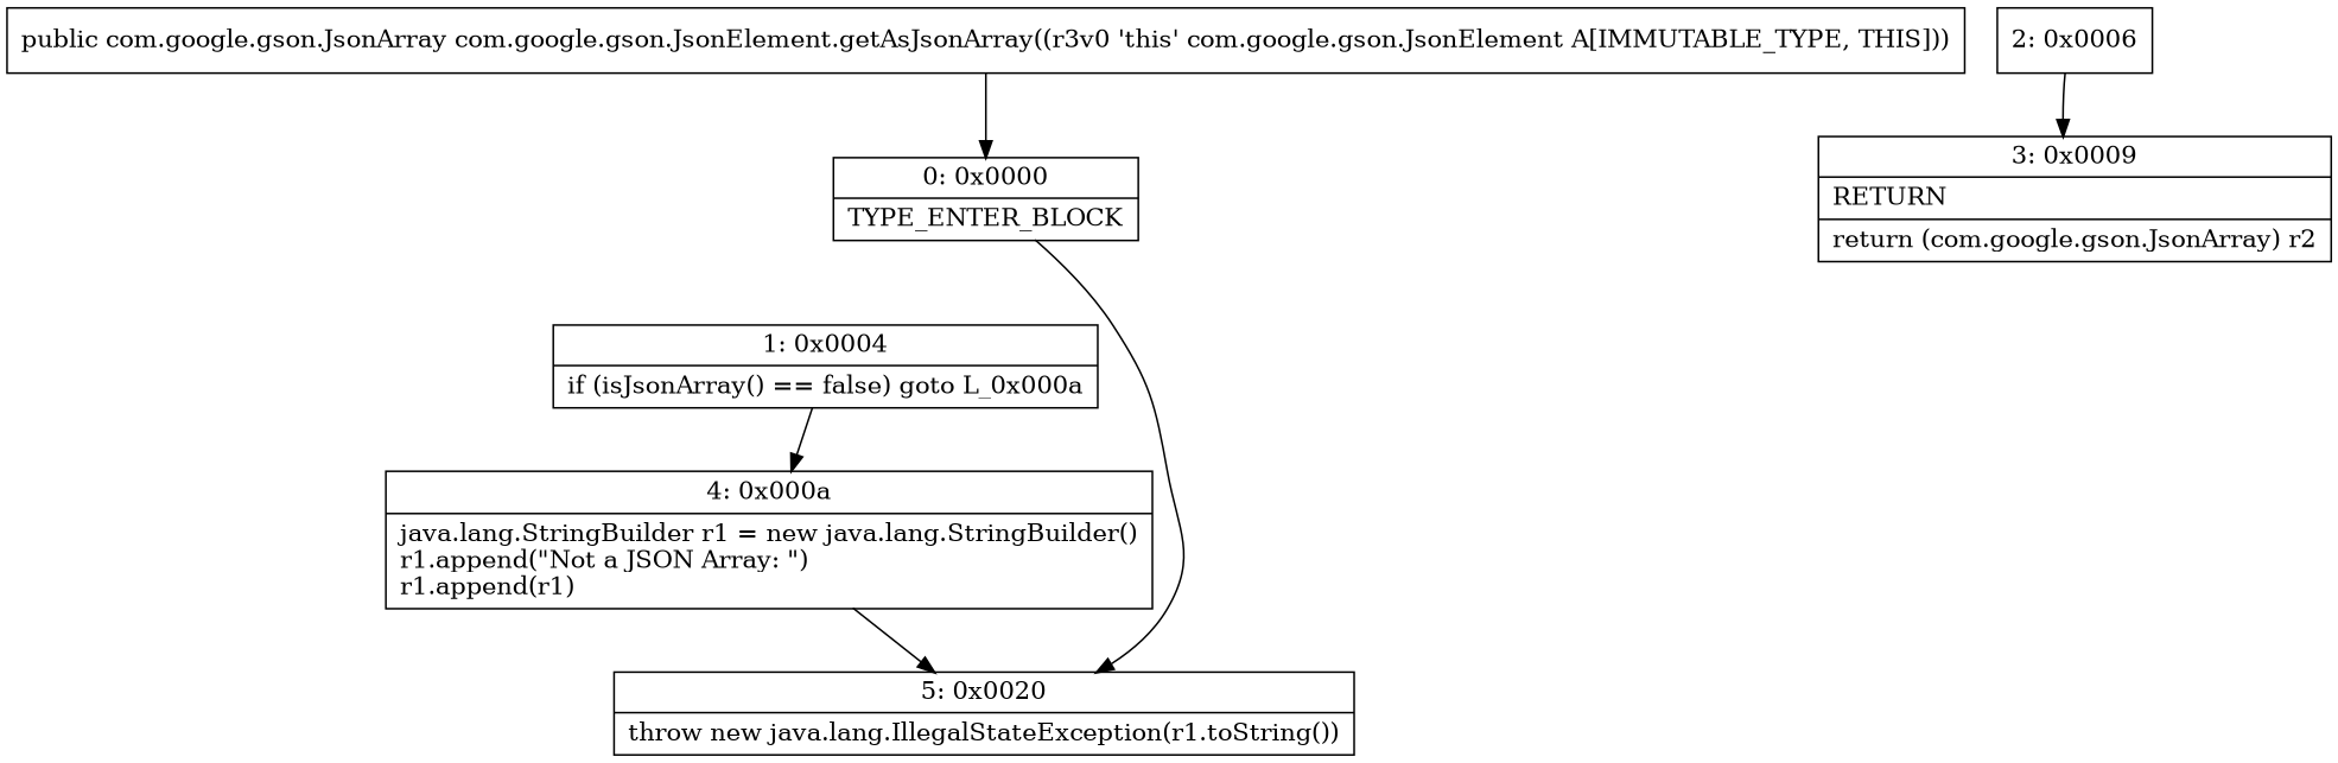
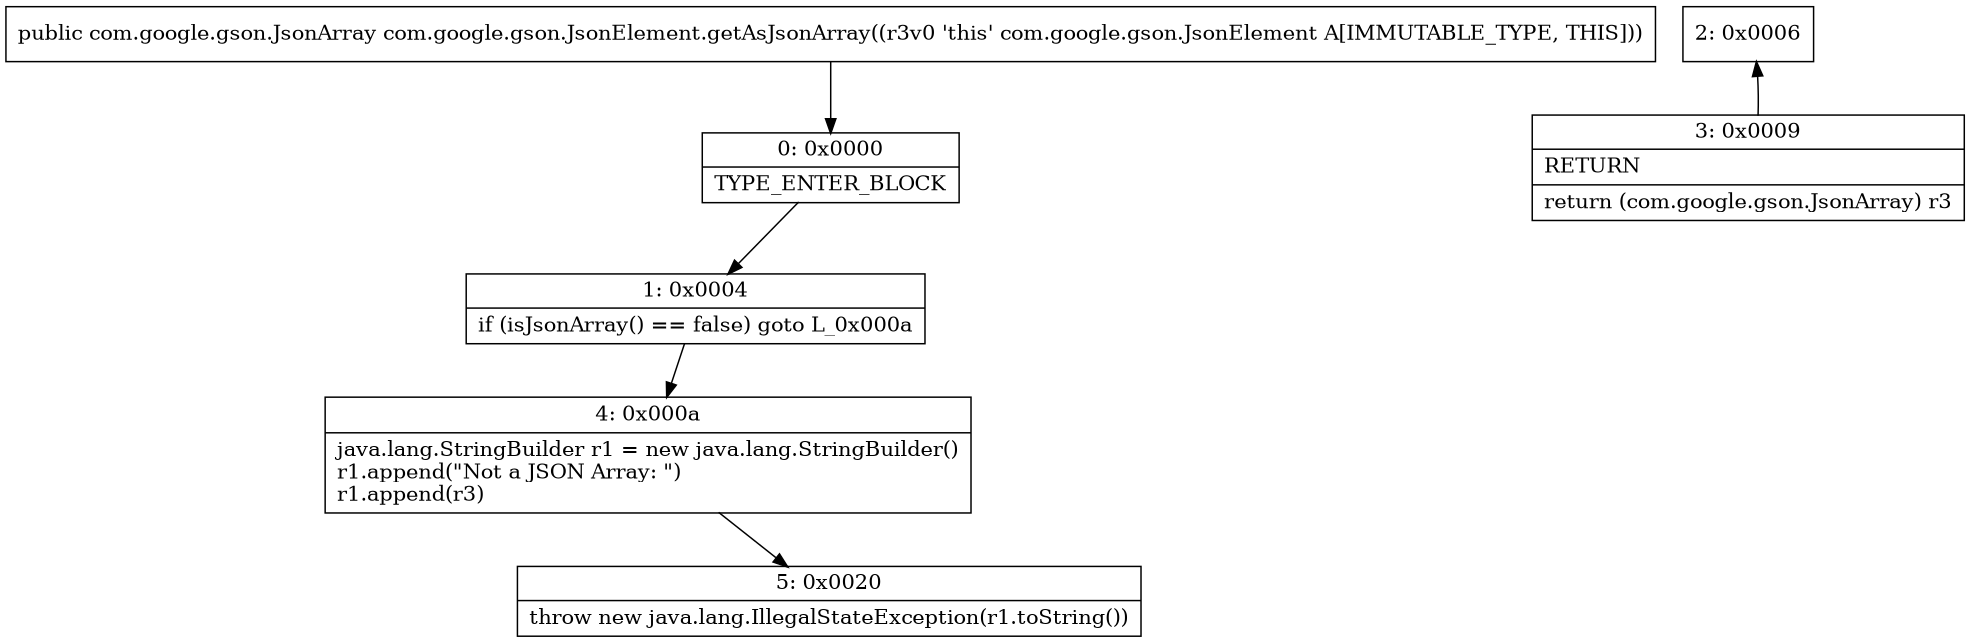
  digraph {
    node [shape=record]
    n1 [label="{0\:\ 0x0000|TYPE_ENTER_BLOCK\l}"]
    n2 [label="{1\:\ 0x0004|if (isJsonArray() == false) goto L_0x000a\l}"]
-   n3 [label="{4\:\ 0x000a|java.lang.StringBuilder r1 = new java.lang.StringBuilder()\lr1.append(\"Not a JSON Array: \")\lr1.append(r1)\l}"]
+   n3 [label="{4\:\ 0x000a|java.lang.StringBuilder r1 = new java.lang.StringBuilder()\lr1.append(\"Not a JSON Array: \")\lr1.append(r3)\l}"]
    n4 [label="{2\:\ 0x0006}"]
-   n5 [label="{3\:\ 0x0009|RETURN\l|return (com.google.gson.JsonArray) r2\l}"]
+   n5 [label="{3\:\ 0x0009|RETURN\l|return (com.google.gson.JsonArray) r3\l}"]
    n6 [label="{5\:\ 0x0020|throw new java.lang.IllegalStateException(r1.toString())\l}"]
    n7 [label="{public com.google.gson.JsonArray com.google.gson.JsonElement.getAsJsonArray((r3v0 'this' com.google.gson.JsonElement A[IMMUTABLE_TYPE, THIS])) }"]
-   n1 -> n6
+   n1 -> n2
    n2 -> n3
    n3 -> n6
-   n4 -> n5
+   n5 -> n4
    n7 -> n1
  }
